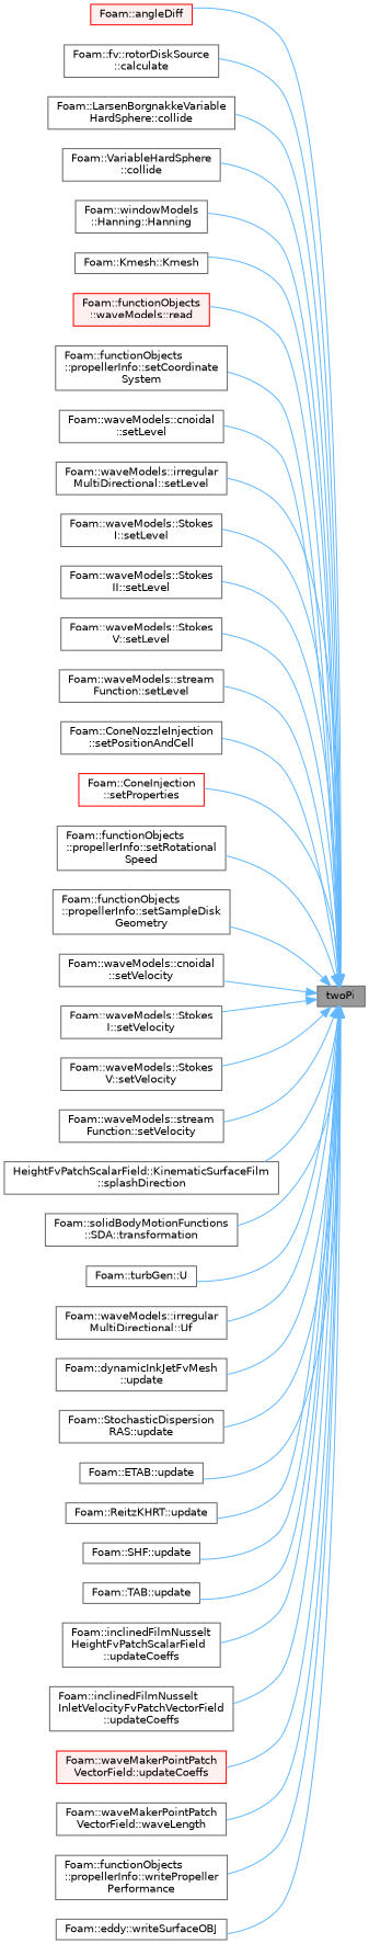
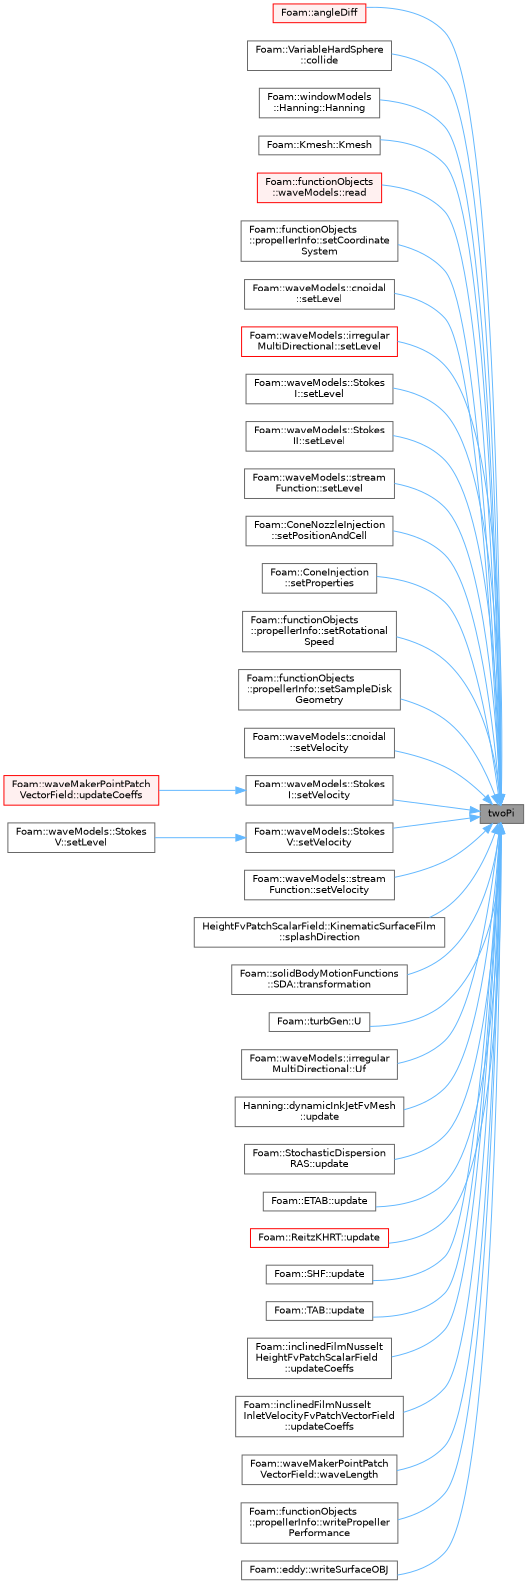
  digraph {
    rankdir=RL
    node [color=grey40 fillcolor=white fontname=Helvetica fontsize=10 shape=box style=filled]
    edge [color=steelblue1 dir=back fontname=Helvetica fontsize=10 labelfontname=Helvetica labelfontsize=10 style=solid]
    n1 [color=gray40 fillcolor=grey60 fontcolor=black height=0.2 label=twoPi width=0.4]
    n2 [color=red fillcolor="#FFF0F0" height=0.2 label="Foam::angleDiff" width=0.4]
-   n3 [height=0.2 label="Foam::fv::rotorDiskSource\l::calculate" width=0.4]
-   n4 [height=0.2 label="Foam::LarsenBorgnakkeVariable\lHardSphere::collide" width=0.4]
    n5 [height=0.2 label="Foam::VariableHardSphere\l::collide" width=0.4]
    n6 [height=0.2 label="Foam::windowModels\l::Hanning::Hanning" width=0.4]
    n7 [height=0.2 label="Foam::Kmesh::Kmesh" width=0.4]
    n8 [color=red fillcolor="#FFF0F0" height=0.2 label="Foam::functionObjects\l::waveModels::read" width=0.4]
    n9 [height=0.2 label="Foam::functionObjects\l::propellerInfo::setCoordinate\lSystem" width=0.4]
    n10 [height=0.2 label="Foam::waveModels::cnoidal\l::setLevel" width=0.4]
-   n11 [height=0.2 label="Foam::waveModels::irregular\lMultiDirectional::setLevel" width=0.4]
+   n11 [color=red height=0.2 label="Foam::waveModels::irregular\lMultiDirectional::setLevel" width=0.4]
    n12 [height=0.2 label="Foam::waveModels::Stokes\lI::setLevel" width=0.4]
    n13 [height=0.2 label="Foam::waveModels::Stokes\lII::setLevel" width=0.4]
    n14 [height=0.2 label="Foam::waveModels::Stokes\lV::setLevel" width=0.4]
    n15 [height=0.2 label="Foam::waveModels::stream\lFunction::setLevel" width=0.4]
    n16 [height=0.2 label="Foam::ConeNozzleInjection\l::setPositionAndCell" width=0.4]
-   n17 [color=red height=0.2 label="Foam::ConeInjection\l::setProperties" width=0.4]
+   n17 [height=0.2 label="Foam::ConeInjection\l::setProperties" width=0.4]
    n18 [height=0.2 label="Foam::functionObjects\l::propellerInfo::setRotational\lSpeed" width=0.4]
    n19 [height=0.2 label="Foam::functionObjects\l::propellerInfo::setSampleDisk\lGeometry" width=0.4]
    n20 [height=0.2 label="Foam::waveModels::cnoidal\l::setVelocity" width=0.4]
    n21 [height=0.2 label="Foam::waveModels::Stokes\lI::setVelocity" width=0.4]
    n22 [height=0.2 label="Foam::waveModels::Stokes\lV::setVelocity" width=0.4]
    n23 [height=0.2 label="Foam::waveModels::stream\lFunction::setVelocity" width=0.4]
    n24 [height=0.2 label="HeightFvPatchScalarField::KinematicSurfaceFilm\l::splashDirection" width=0.4]
    n25 [height=0.2 label="Foam::solidBodyMotionFunctions\l::SDA::transformation" width=0.4]
    n26 [height=0.2 label="Foam::turbGen::U" width=0.4]
    n27 [height=0.2 label="Foam::waveModels::irregular\lMultiDirectional::Uf" width=0.4]
-   n28 [height=0.2 label="Foam::dynamicInkJetFvMesh\l::update" width=0.4]
+   n28 [height=0.2 label="Hanning::dynamicInkJetFvMesh\l::update" width=0.4]
    n29 [height=0.2 label="Foam::StochasticDispersion\lRAS::update" width=0.4]
    n30 [height=0.2 label="Foam::ETAB::update" width=0.4]
-   n31 [height=0.2 label="Foam::ReitzKHRT::update" width=0.4]
+   n31 [color=red height=0.2 label="Foam::ReitzKHRT::update" width=0.4]
    n32 [height=0.2 label="Foam::SHF::update" width=0.4]
    n33 [height=0.2 label="Foam::TAB::update" width=0.4]
    n34 [height=0.2 label="Foam::inclinedFilmNusselt\lHeightFvPatchScalarField\l::updateCoeffs" width=0.4]
    n35 [height=0.2 label="Foam::inclinedFilmNusselt\lInletVelocityFvPatchVectorField\l::updateCoeffs" width=0.4]
    n36 [color=red fillcolor="#FFF0F0" height=0.2 label="Foam::waveMakerPointPatch\lVectorField::updateCoeffs" width=0.4]
    n37 [height=0.2 label="Foam::waveMakerPointPatch\lVectorField::waveLength" width=0.4]
    n38 [height=0.2 label="Foam::functionObjects\l::propellerInfo::writePropeller\lPerformance" width=0.4]
    n39 [height=0.2 label="Foam::eddy::writeSurfaceOBJ" width=0.4]
    n1 -> n2
-   n1 -> n3
-   n1 -> n4
    n1 -> n5
    n1 -> n6
    n1 -> n7
    n1 -> n8
    n1 -> n9
    n1 -> n10
    n1 -> n11
    n1 -> n12
    n1 -> n13
-   n1 -> n14
+   n22 -> n14
    n1 -> n15
    n1 -> n16
    n1 -> n17
    n1 -> n18
    n1 -> n19
    n1 -> n20
    n1 -> n21
    n1 -> n22
    n1 -> n23
    n1 -> n24
    n1 -> n25
    n1 -> n26
    n1 -> n27
    n1 -> n28
    n1 -> n29
    n1 -> n30
    n1 -> n31
    n1 -> n32
    n1 -> n33
    n1 -> n34
    n1 -> n35
-   n1 -> n36
+   n21 -> n36
    n1 -> n37
    n1 -> n38
    n1 -> n39
  }
